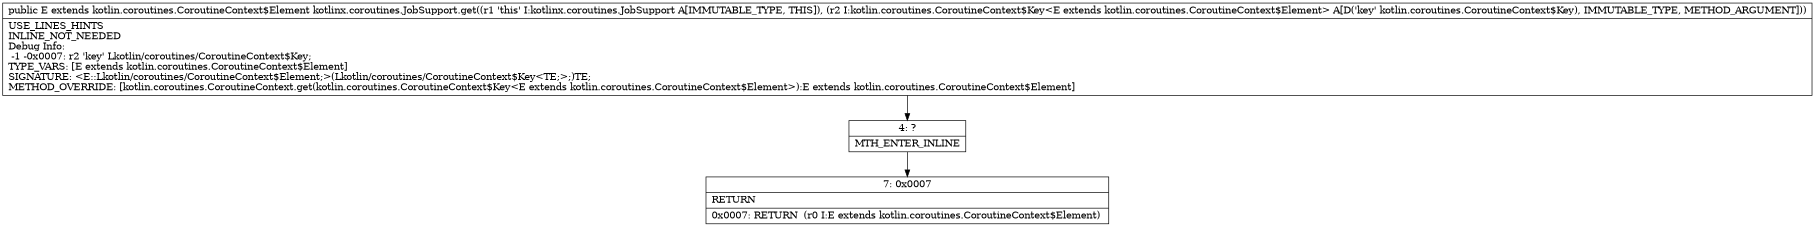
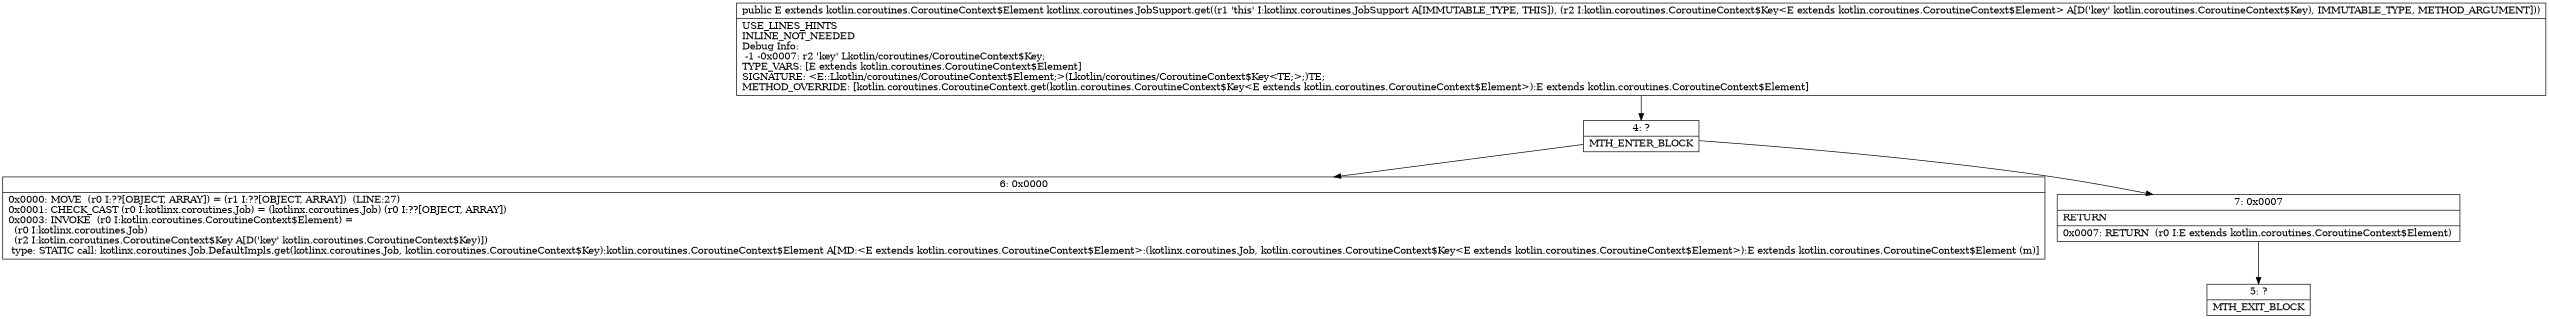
  digraph {
    node [shape=record]
-   n1 [label="{4\:\ ?|MTH_ENTER_INLINE\l}"]
+   n1 [label="{4\:\ ?|MTH_ENTER_BLOCK\l}"]
+   n2 [label="{6\:\ 0x0000|0x0000: MOVE  (r0 I:??[OBJECT, ARRAY]) = (r1 I:??[OBJECT, ARRAY])  (LINE:27)\l0x0001: CHECK_CAST (r0 I:kotlinx.coroutines.Job) = (kotlinx.coroutines.Job) (r0 I:??[OBJECT, ARRAY]) \l0x0003: INVOKE  (r0 I:kotlin.coroutines.CoroutineContext$Element) = \l  (r0 I:kotlinx.coroutines.Job)\l  (r2 I:kotlin.coroutines.CoroutineContext$Key A[D('key' kotlin.coroutines.CoroutineContext$Key)])\l type: STATIC call: kotlinx.coroutines.Job.DefaultImpls.get(kotlinx.coroutines.Job, kotlin.coroutines.CoroutineContext$Key):kotlin.coroutines.CoroutineContext$Element A[MD:\<E extends kotlin.coroutines.CoroutineContext$Element\>:(kotlinx.coroutines.Job, kotlin.coroutines.CoroutineContext$Key\<E extends kotlin.coroutines.CoroutineContext$Element\>):E extends kotlin.coroutines.CoroutineContext$Element (m)]\l}"]
    n3 [label="{7\:\ 0x0007|RETURN\l|0x0007: RETURN  (r0 I:E extends kotlin.coroutines.CoroutineContext$Element) \l}"]
+   n4 [label="{5\:\ ?|MTH_EXIT_BLOCK\l}"]
    n5 [label="{public E extends kotlin.coroutines.CoroutineContext$Element kotlinx.coroutines.JobSupport.get((r1 'this' I:kotlinx.coroutines.JobSupport A[IMMUTABLE_TYPE, THIS]), (r2 I:kotlin.coroutines.CoroutineContext$Key\<E extends kotlin.coroutines.CoroutineContext$Element\> A[D('key' kotlin.coroutines.CoroutineContext$Key), IMMUTABLE_TYPE, METHOD_ARGUMENT]))  | USE_LINES_HINTS\lINLINE_NOT_NEEDED\lDebug Info:\l  \-1 \-0x0007: r2 'key' Lkotlin\/coroutines\/CoroutineContext$Key;\lTYPE_VARS: [E extends kotlin.coroutines.CoroutineContext$Element]\lSIGNATURE: \<E::Lkotlin\/coroutines\/CoroutineContext$Element;\>(Lkotlin\/coroutines\/CoroutineContext$Key\<TE;\>;)TE;\lMETHOD_OVERRIDE: [kotlin.coroutines.CoroutineContext.get(kotlin.coroutines.CoroutineContext$Key\<E extends kotlin.coroutines.CoroutineContext$Element\>):E extends kotlin.coroutines.CoroutineContext$Element]\l}"]
+   n1 -> n2
    n1 -> n3
+   n3 -> n4
    n5 -> n1
  }
